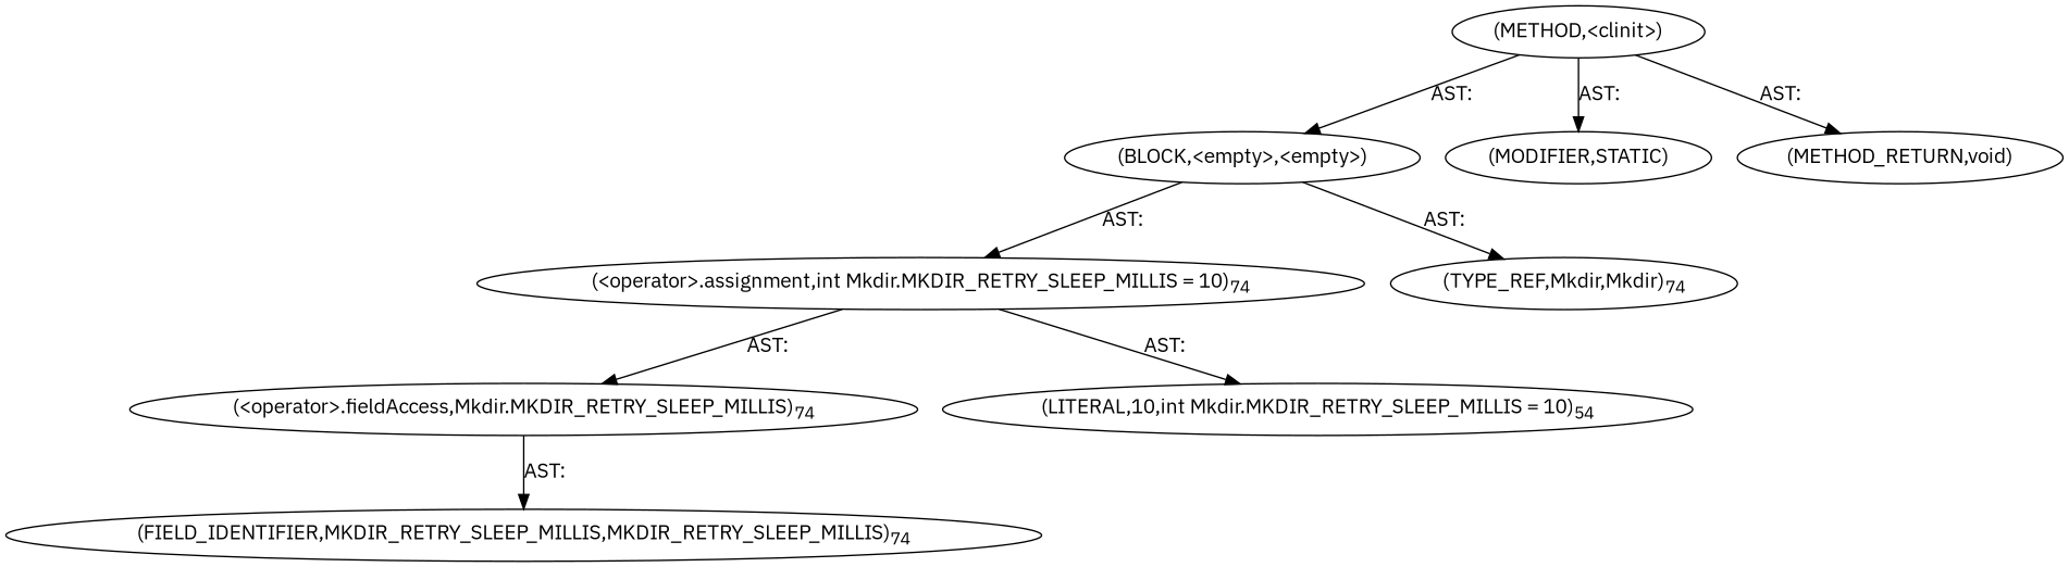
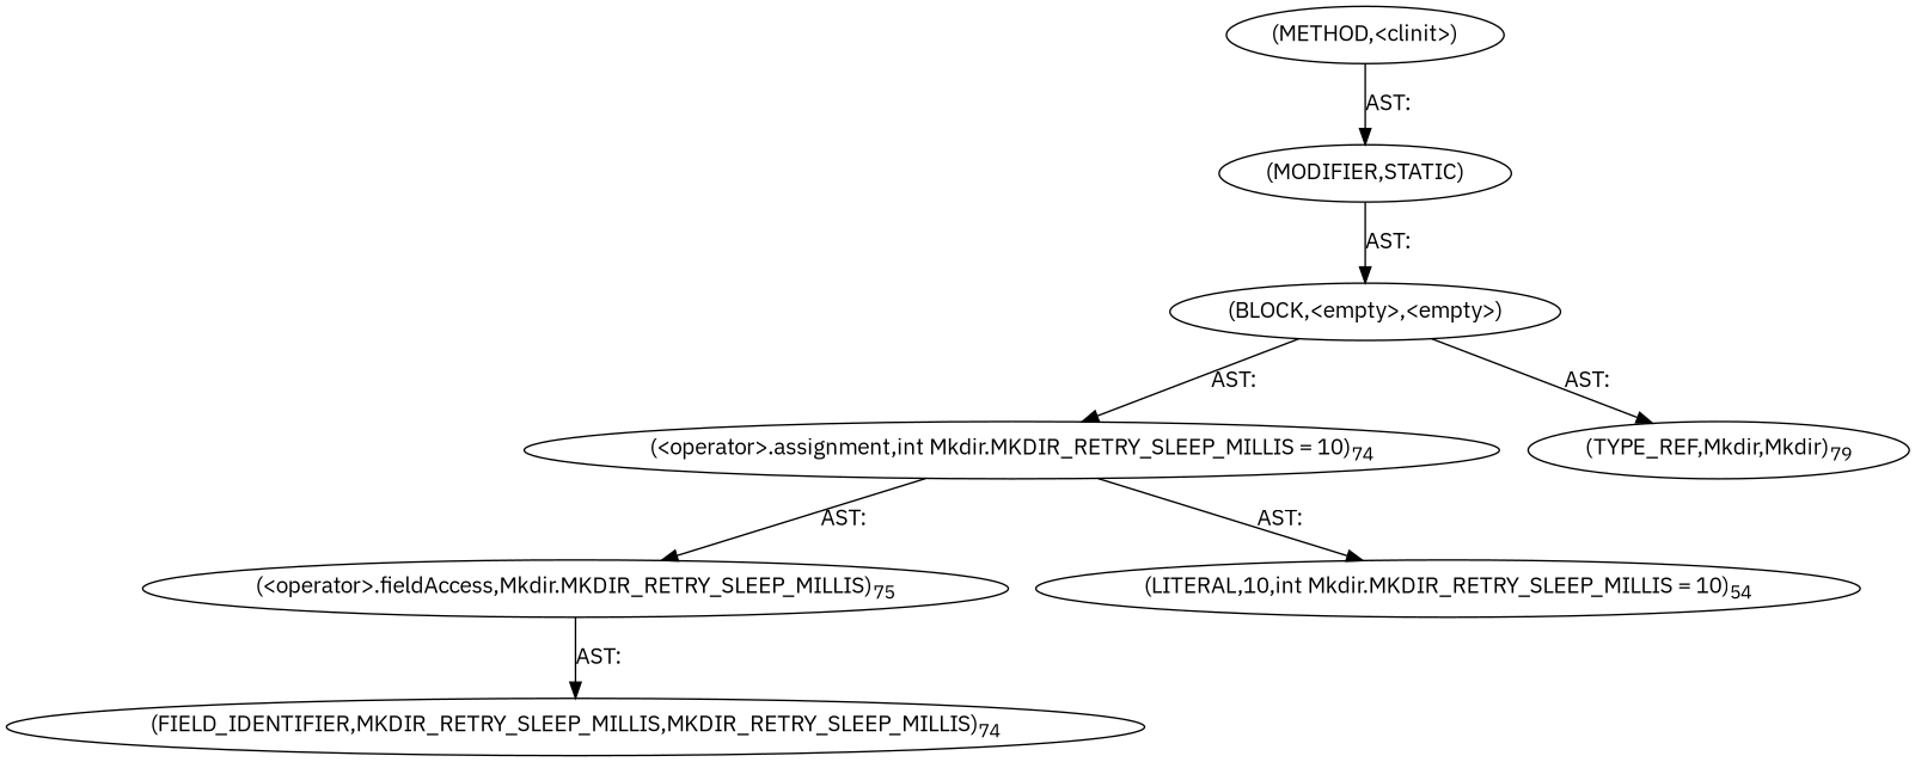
  digraph {
    fontname="IBM Plex Sans"
    node [fontname="IBM Plex Sans"]
    edge [fontname="IBM Plex Sans"]
    n1 [label=<(METHOD,&lt;clinit&gt;)>]
    n2 [label=<(BLOCK,&lt;empty&gt;,&lt;empty&gt;)>]
    n3 [label=<(MODIFIER,STATIC)>]
-   n4 [label=<(METHOD_RETURN,void)>]
    n5 [label=<(&lt;operator&gt;.assignment,int Mkdir.MKDIR_RETRY_SLEEP_MILLIS = 10)<SUB>74</SUB>>]
-   n6 [label=<(TYPE_REF,Mkdir,Mkdir)<SUB>74</SUB>>]
-   n7 [label=<(&lt;operator&gt;.fieldAccess,Mkdir.MKDIR_RETRY_SLEEP_MILLIS)<SUB>74</SUB>>]
+   n6 [label=<(TYPE_REF,Mkdir,Mkdir)<SUB>79</SUB>>]
+   n7 [label=<(&lt;operator&gt;.fieldAccess,Mkdir.MKDIR_RETRY_SLEEP_MILLIS)<SUB>75</SUB>>]
    n8 [label=<(LITERAL,10,int Mkdir.MKDIR_RETRY_SLEEP_MILLIS = 10)<SUB>54</SUB>>]
    n9 [label=<(FIELD_IDENTIFIER,MKDIR_RETRY_SLEEP_MILLIS,MKDIR_RETRY_SLEEP_MILLIS)<SUB>74</SUB>>]
-   n1 -> n2 [label="AST: "]
+   n3 -> n2 [label="AST: "]
    n1 -> n3 [label="AST: "]
-   n1 -> n4 [label="AST: "]
    n2 -> n5 [label="AST: "]
    n2 -> n6 [label="AST: "]
    n5 -> n7 [label="AST: "]
    n5 -> n8 [label="AST: "]
    n7 -> n9 [label="AST: "]
  }
